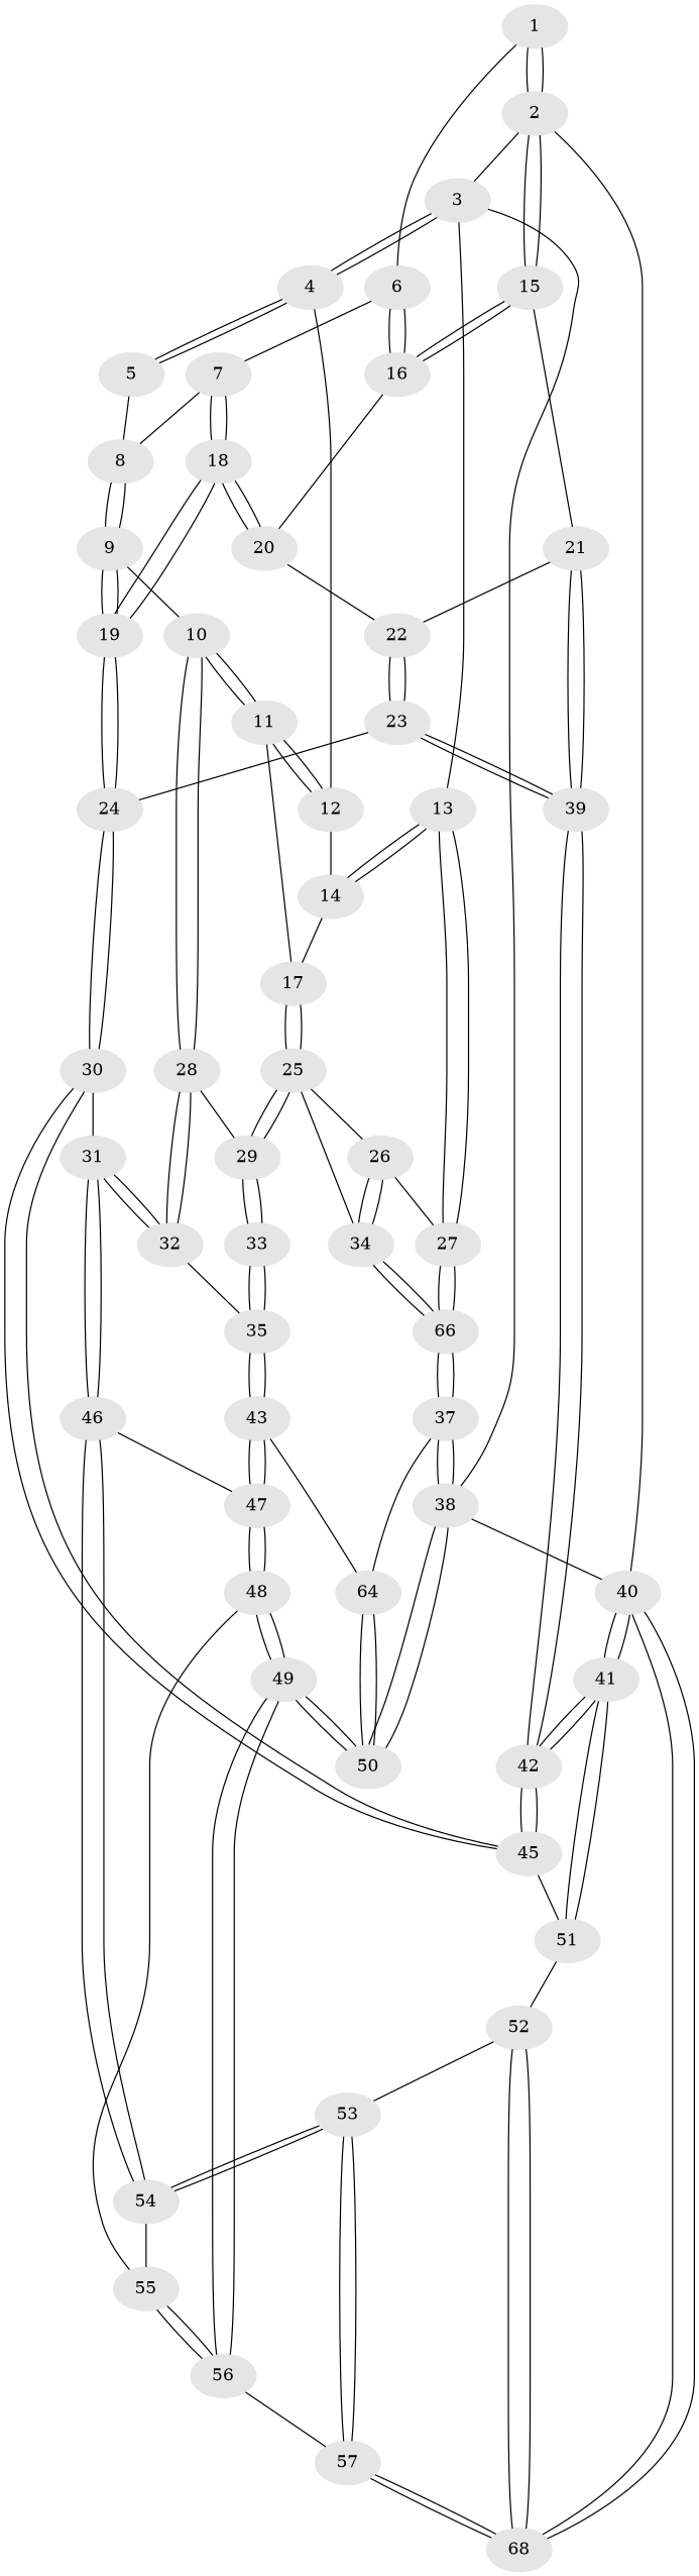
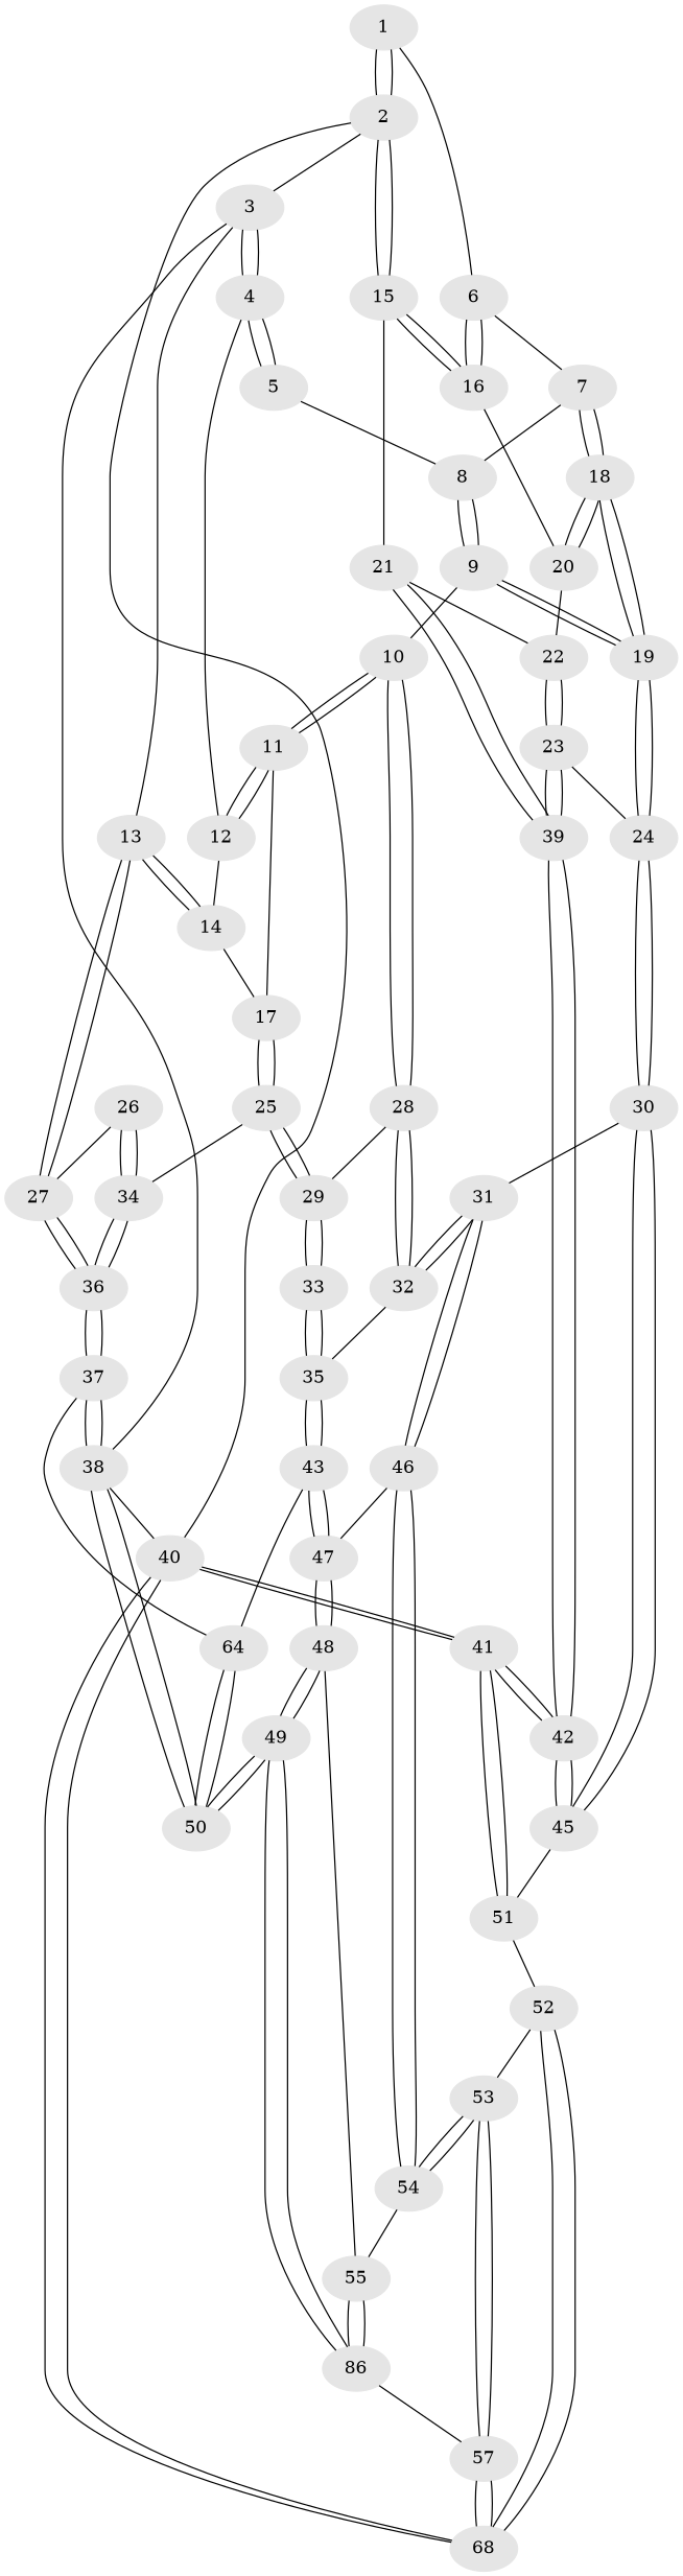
  graph {
    node [color=gray90 style=filled]
    1
    2
    6
    3
    15
    40
    7
    16
    4
    13
    38
    21
    41
    n14 [label=68]
    5
    12
    14
    27
    50
    8
    9
    18
    20
    19
    10
    11
    28
    24
    17
    29
    32
    25
-   36 [label=66]
+   36
    22
    39
    26
    34
    30
    23
    42
    31
    45
    33
    37
    35
    46
    51
    47
    54
    43
    n51 [label=64]
    52
    48
    55
    49
-   56
+   56 [label=86]
    57
    53
    1 -- 2
    1 -- 2
    1 -- 6
    2 -- 3
    2 -- 15
    2 -- 15
    2 -- 40
    6 -- 7
    6 -- 16
    6 -- 16
    3 -- 4
    3 -- 4
    3 -- 13
    3 -- 38
    15 -- 16
    15 -- 16
    15 -- 21
    40 -- 41
    40 -- 41
    40 -- n14
    40 -- n14
    7 -- 8
    7 -- 18
    7 -- 18
    16 -- 20
    4 -- 5
    4 -- 5
    4 -- 12
    13 -- 14
    13 -- 14
    13 -- 27
    13 -- 27
    38 -- 40
    38 -- 50
    38 -- 50
    21 -- 22
    21 -- 39
    21 -- 39
    41 -- 42
    41 -- 42
    41 -- 51
    41 -- 51
    5 -- 8
    12 -- 14
    14 -- 17
    27 -- 36
    27 -- 36
    8 -- 9
    8 -- 9
    9 -- 19
    9 -- 19
    9 -- 10
    18 -- 20
    18 -- 20
    18 -- 19
    18 -- 19
    20 -- 22
    19 -- 24
    19 -- 24
    10 -- 11
    10 -- 11
    10 -- 28
    10 -- 28
    11 -- 12
    11 -- 12
    11 -- 17
    28 -- 29
    28 -- 32
    28 -- 32
    24 -- 30
    24 -- 30
    17 -- 25
    17 -- 25
    29 -- 33
    29 -- 33
    32 -- 35
    25 -- 29
    25 -- 29
-   25 -- 26
    25 -- 34
    36 -- 37
    36 -- 37
    22 -- 23
    22 -- 23
    39 -- 42
    39 -- 42
    26 -- 27
    26 -- 34
    26 -- 34
    34 -- 36
    34 -- 36
    30 -- 31
    30 -- 45
    30 -- 45
    23 -- 24
    23 -- 39
    23 -- 39
    42 -- 45
    42 -- 45
    31 -- 32
    31 -- 32
    31 -- 46
    31 -- 46
    45 -- 51
    33 -- 35
    33 -- 35
    37 -- 38
    37 -- 38
    37 -- n51
    35 -- 43
    35 -- 43
    46 -- 47
    46 -- 54
    46 -- 54
    51 -- 52
    47 -- 48
    47 -- 48
    54 -- 55
    43 -- 47
    43 -- 47
    43 -- n51
    n51 -- 50
    n51 -- 50
    52 -- n14
    52 -- n14
    52 -- 53
    48 -- 55
    48 -- 49
    48 -- 49
    55 -- 56
    55 -- 56
    49 -- 50
    49 -- 50
    49 -- 56
    49 -- 56
    56 -- 57
    57 -- n14
    57 -- n14
    53 -- 54
    53 -- 54
    53 -- 57
    53 -- 57
  }
